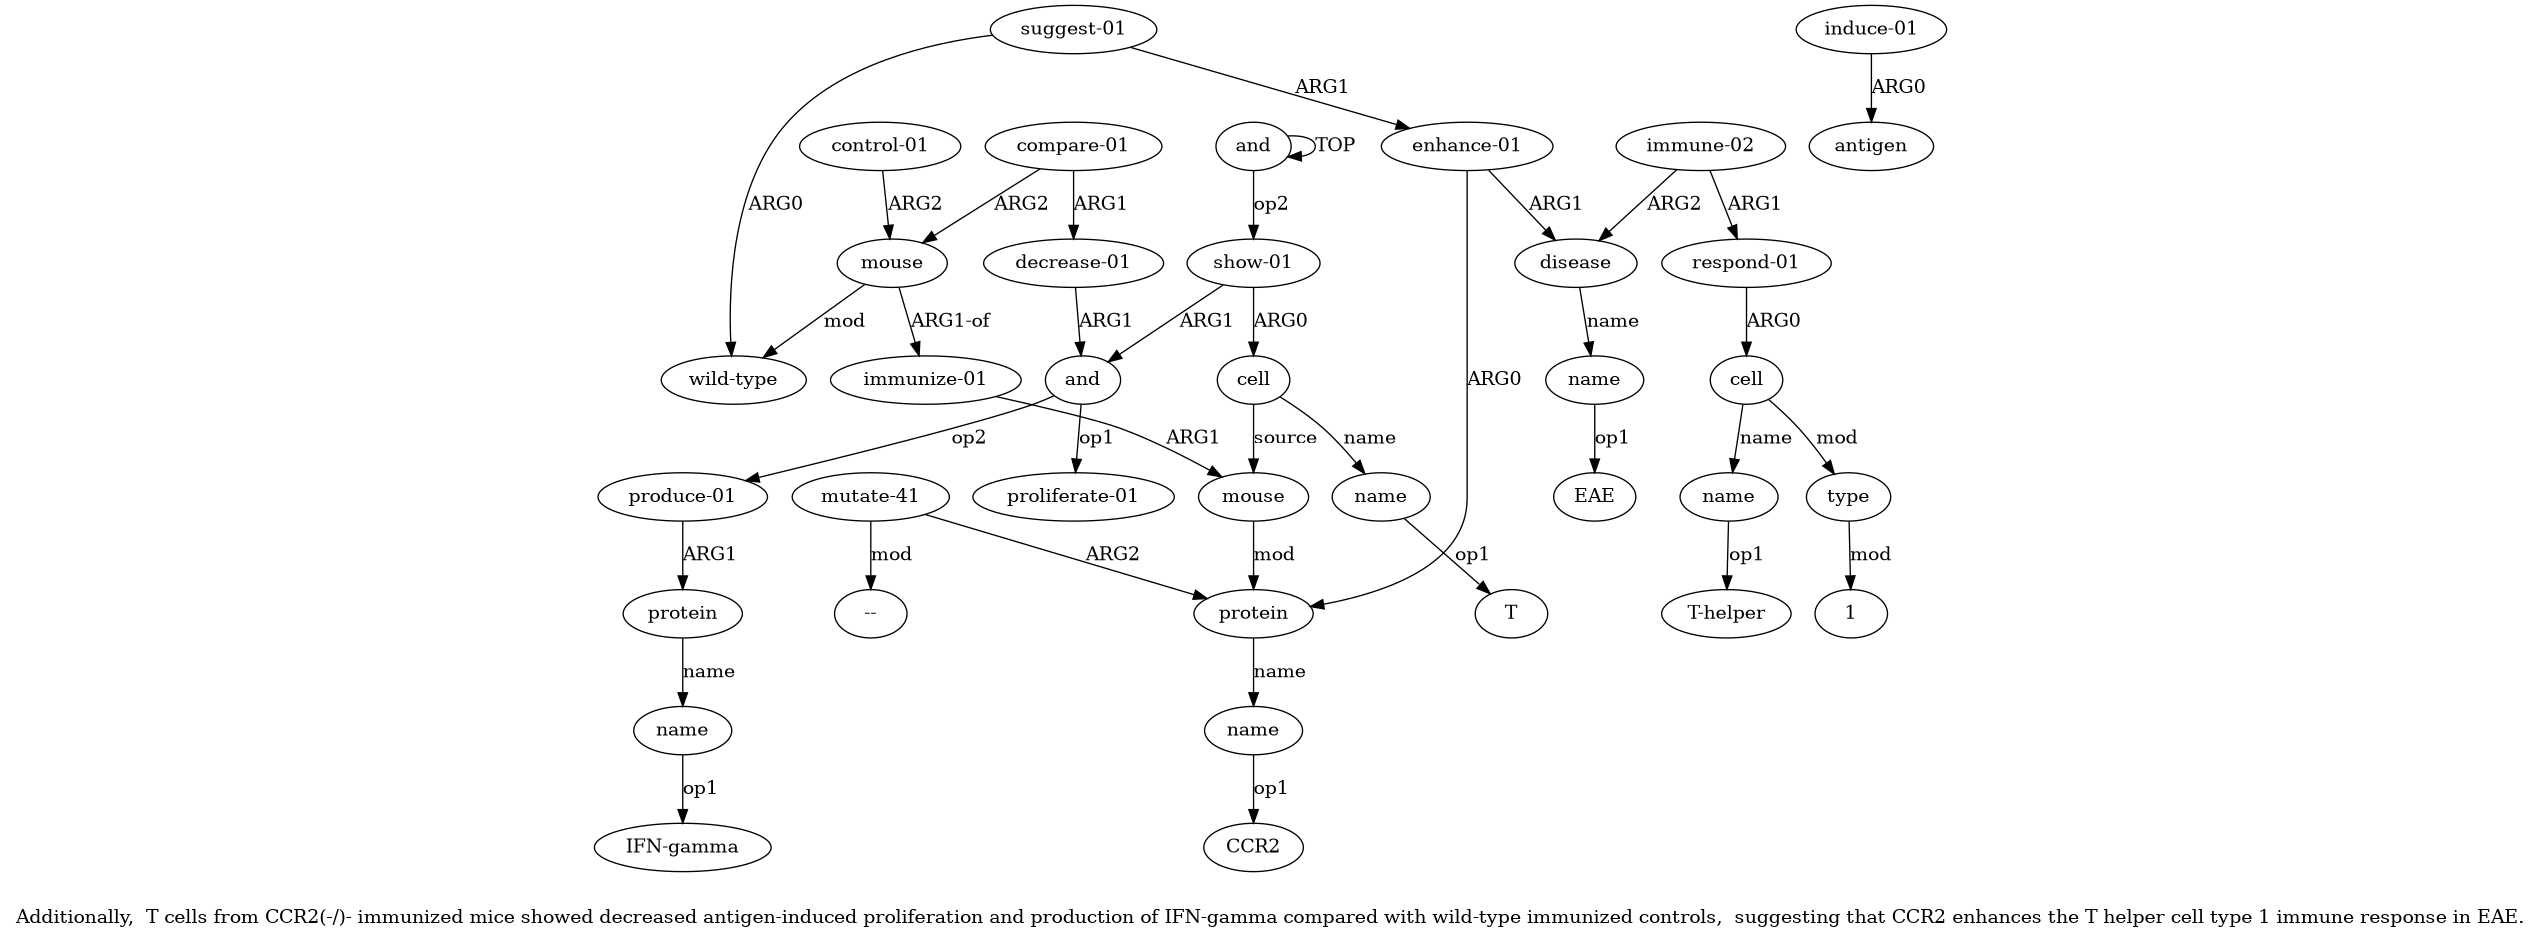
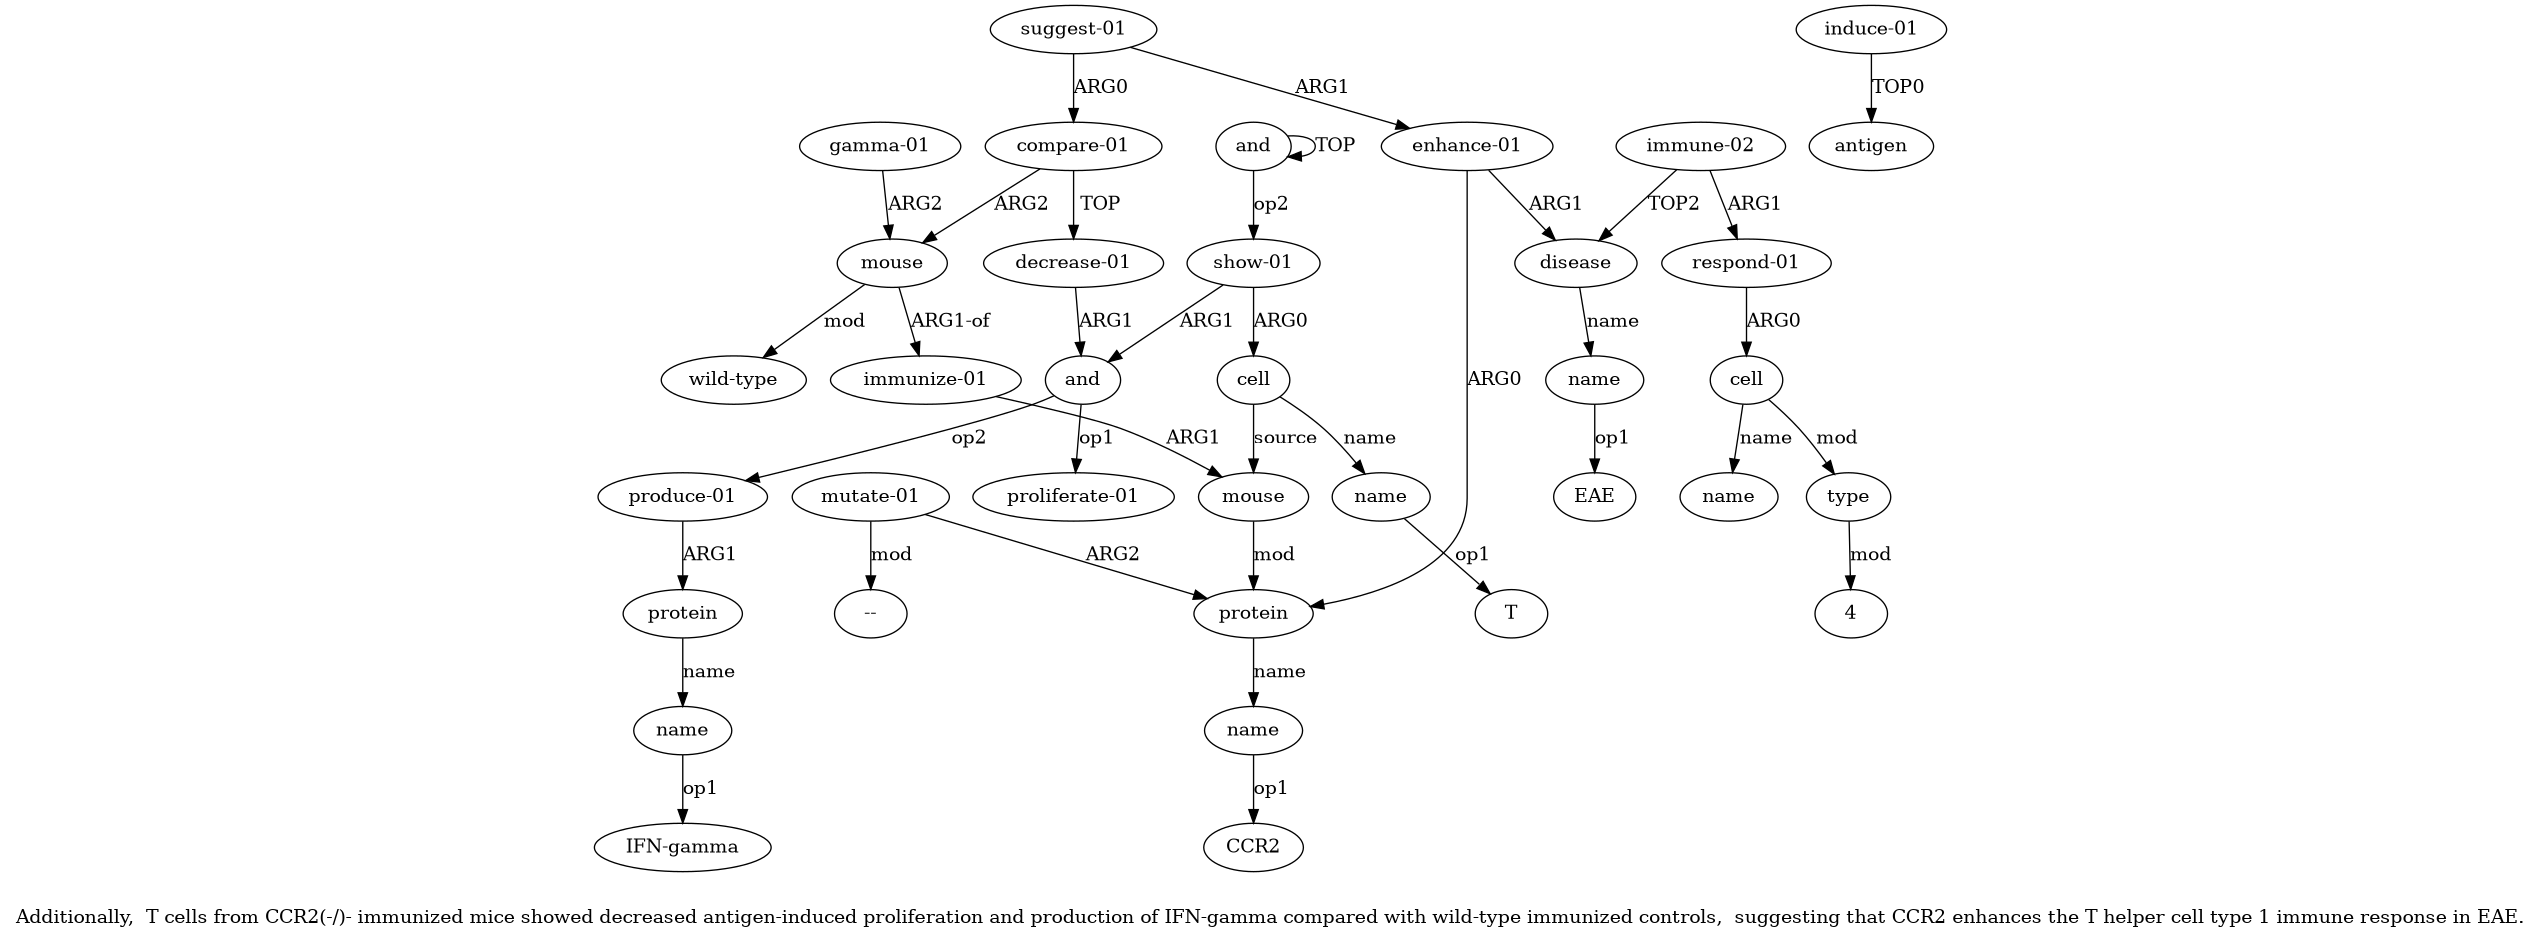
  digraph {
    label="Additionally,  T cells from CCR2(-/)- immunized mice showed decreased antigen-induced proliferation and production of IFN-gamma compared with wild-type immunized controls,  suggesting that CCR2 enhances the T helper cell type 1 immune response in EAE."
    node [color=black gold_ind=-1 gold_label=name test_ind=-1 test_label=name]
    edge [color=black gold_label=ARG1 test_label=ARG1]
    n1 [gold_ind=20 gold_label="wild-type" label="wild-type" test_ind=20 test_label="wild-type"]
    n2 [gold_ind=21 gold_label="suggest-01" label="suggest-01" test_ind=21 test_label="suggest-01"]
    n3 [gold_ind=22 gold_label="enhance-01" label="enhance-01" test_ind=22 test_label="enhance-01"]
    n4 [gold_ind=17 gold_label="compare-01" label="compare-01" test_ind=17 test_label="compare-01"]
    n5 [gold_ind=6 gold_label=protein label=protein test_ind=6 test_label=protein]
    n6 [gold_ind=28 gold_label=disease label=disease test_ind=28 test_label=disease]
    n7 [gold_ind=16 gold_label="decrease-01" label="decrease-01" test_ind=16 test_label="decrease-01"]
    n8 [gold_ind=18 gold_label=mouse label=mouse test_ind=18 test_label=mouse]
    n9 [gold_ind=23 gold_label="respond-01" label="respond-01" test_ind=23 test_label="respond-01"]
    n10 [gold_ind=24 gold_label=cell label=cell test_ind=24 test_label=cell]
    n11 [gold_ind=7 label=name test_ind=7]
    n12 [gold_ind=9 gold_label=and label=and test_ind=9 test_label=and]
    n13 [gold_ind=5 gold_label="immunize-01" label="immunize-01" test_ind=5 test_label="immunize-01"]
    n14 [gold_ind=25 label=name test_ind=25]
    n15 [gold_ind=26 gold_label=type label=type test_ind=26 test_label=type]
    n16 [gold_label=CCR2 label=CCR2 test_label=CCR2]
-   n17 [gold_label="T-helper" label="T-helper" test_label="T-helper"]
-   n18 [gold_label=1 label=1 test_label=1]
+   n18 [gold_label=1 label=4 test_label=1]
    n19 [gold_ind=27 gold_label="immune-02" label="immune-02" test_ind=27 test_label="immune-02"]
    n20 [gold_ind=29 label=name test_ind=29]
    n21 [gold_label=EAE label=EAE test_label=EAE]
    n22 [gold_label="--" label="--" test_label="--"]
    n23 [gold_label=T label=T test_label=T]
    n24 [gold_ind=15 label=name test_ind=15]
    n25 [gold_label="IFN-gamma" label="IFN-gamma" test_label="IFN-gamma"]
    n26 [gold_ind=14 gold_label=protein label=protein test_ind=14 test_label=protein]
    n27 [gold_ind=10 gold_label="proliferate-01" label="proliferate-01" test_ind=10 test_label="proliferate-01"]
    n28 [gold_ind=13 gold_label="produce-01" label="produce-01" test_ind=13 test_label="produce-01"]
    n29 [gold_ind=4 gold_label=mouse label=mouse test_ind=4 test_label=mouse]
    n30 [gold_ind=11 gold_label="induce-01" label="induce-01" test_ind=11 test_label="induce-01"]
    n31 [gold_ind=12 gold_label=antigen label=antigen test_ind=12 test_label=antigen]
-   n32 [gold_ind=19 gold_label="control-01" label="control-01" test_ind=19 test_label="control-01"]
+   n32 [gold_ind=19 gold_label="control-01" label="gamma-01" test_ind=19 test_label="control-01"]
    n33 [gold_ind=1 gold_label="show-01" label="show-01" test_ind=1 test_label="show-01"]
    n34 [gold_ind=2 gold_label=cell label=cell test_ind=2 test_label=cell]
    n35 [gold_ind=3 label=name test_ind=3]
    n36 [gold_ind=0 gold_label=and label=and test_ind=0 test_label=and]
-   n37 [gold_ind=8 gold_label="mutate-01" label="mutate-41" test_ind=8 test_label="mutate-01"]
+   n37 [gold_ind=8 gold_label="mutate-01" label="mutate-01" test_ind=8 test_label="mutate-01"]
    n2 -> n3 [label=ARG1]
-   n2 -> n1 [gold_label=ARG0 label=ARG0 test_label=ARG0]
+   n2 -> n4 [gold_label=ARG0 label=ARG0 test_label=ARG0]
    n3 -> n5 [gold_label=ARG0 label=ARG0 test_label=ARG0]
    n3 -> n6 [label=ARG1]
-   n4 -> n7 [label=ARG1]
+   n4 -> n7 [label=TOP]
    n4 -> n8 [gold_label=ARG2 label=ARG2 test_label=ARG2]
    n5 -> n11 [gold_label=name label=name test_label=name]
    n6 -> n20 [gold_label=name label=name test_label=name]
    n7 -> n12 [label=ARG1]
    n8 -> n1 [gold_label=mod label=mod test_label=mod]
    n8 -> n13 [gold_label="ARG1-of" label="ARG1-of" test_label="ARG1-of"]
    n9 -> n10 [gold_label=ARG0 label=ARG0 test_label=ARG0]
    n10 -> n14 [gold_label=name label=name test_label=name]
    n10 -> n15 [gold_label=mod label=mod test_label=mod]
    n11 -> n16 [gold_label=op1 label=op1 test_label=op1]
    n12 -> n27 [gold_label=op1 label=op1 test_label=op1]
    n12 -> n28 [gold_label=op2 label=op2 test_label=op2]
    n13 -> n29 [label=ARG1]
-   n14 -> n17 [gold_label=op1 label=op1 test_label=op1]
    n15 -> n18 [gold_label=mod label=mod test_label=mod]
-   n19 -> n6 [gold_label=ARG2 label=ARG2 test_label=ARG2]
+   n19 -> n6 [gold_label=ARG2 label=TOP2 test_label=ARG2]
    n19 -> n9 [label=ARG1]
    n20 -> n21 [gold_label=op1 label=op1 test_label=op1]
    n24 -> n25 [gold_label=op1 label=op1 test_label=op1]
    n26 -> n24 [gold_label=name label=name test_label=name]
    n28 -> n26 [label=ARG1]
    n29 -> n5 [gold_label=mod label=mod test_label=mod]
-   n30 -> n31 [gold_label=ARG0 label=ARG0 test_label=ARG0]
+   n30 -> n31 [gold_label=ARG0 label=TOP0 test_label=ARG0]
    n32 -> n8 [gold_label=ARG2 label=ARG2 test_label=ARG2]
    n33 -> n12 [label=ARG1]
    n33 -> n34 [gold_label=ARG0 label=ARG0 test_label=ARG0]
    n34 -> n29 [gold_label=source label=source test_label=source]
    n34 -> n35 [gold_label=name label=name test_label=name]
    n35 -> n23 [gold_label=op1 label=op1 test_label=op1]
    n36 -> n33 [gold_label=op2 label=op2 test_label=op2]
    n36 -> n36 [gold_label=TOP label=TOP test_label=TOP]
    n37 -> n5 [gold_label=ARG2 label=ARG2 test_label=ARG2]
    n37 -> n22 [gold_label=mod label=mod test_label=mod]
  }
